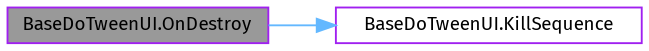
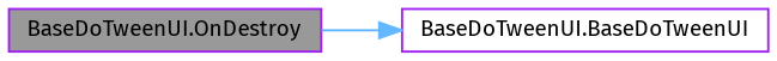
  digraph {
    rankdir=LR
    fontname="Fira Sans"
    node [color=purple fontname="Fira Sans" fontsize=10 shape=box style=filled]
    n1 [fillcolor=grey60 fontcolor=black height=0.2 label="BaseDoTweenUI.OnDestroy" width=0.4]
-   n2 [fillcolor=white height=0.2 label="BaseDoTweenUI.KillSequence" width=0.4]
+   n2 [fillcolor=white height=0.2 label="BaseDoTweenUI.BaseDoTweenUI" width=0.4]
    n1 -> n2 [color=steelblue1 fontname="Fira Sans" fontsize=10 labelfontname=Helvetica labelfontsize=10 style=solid]
  }
